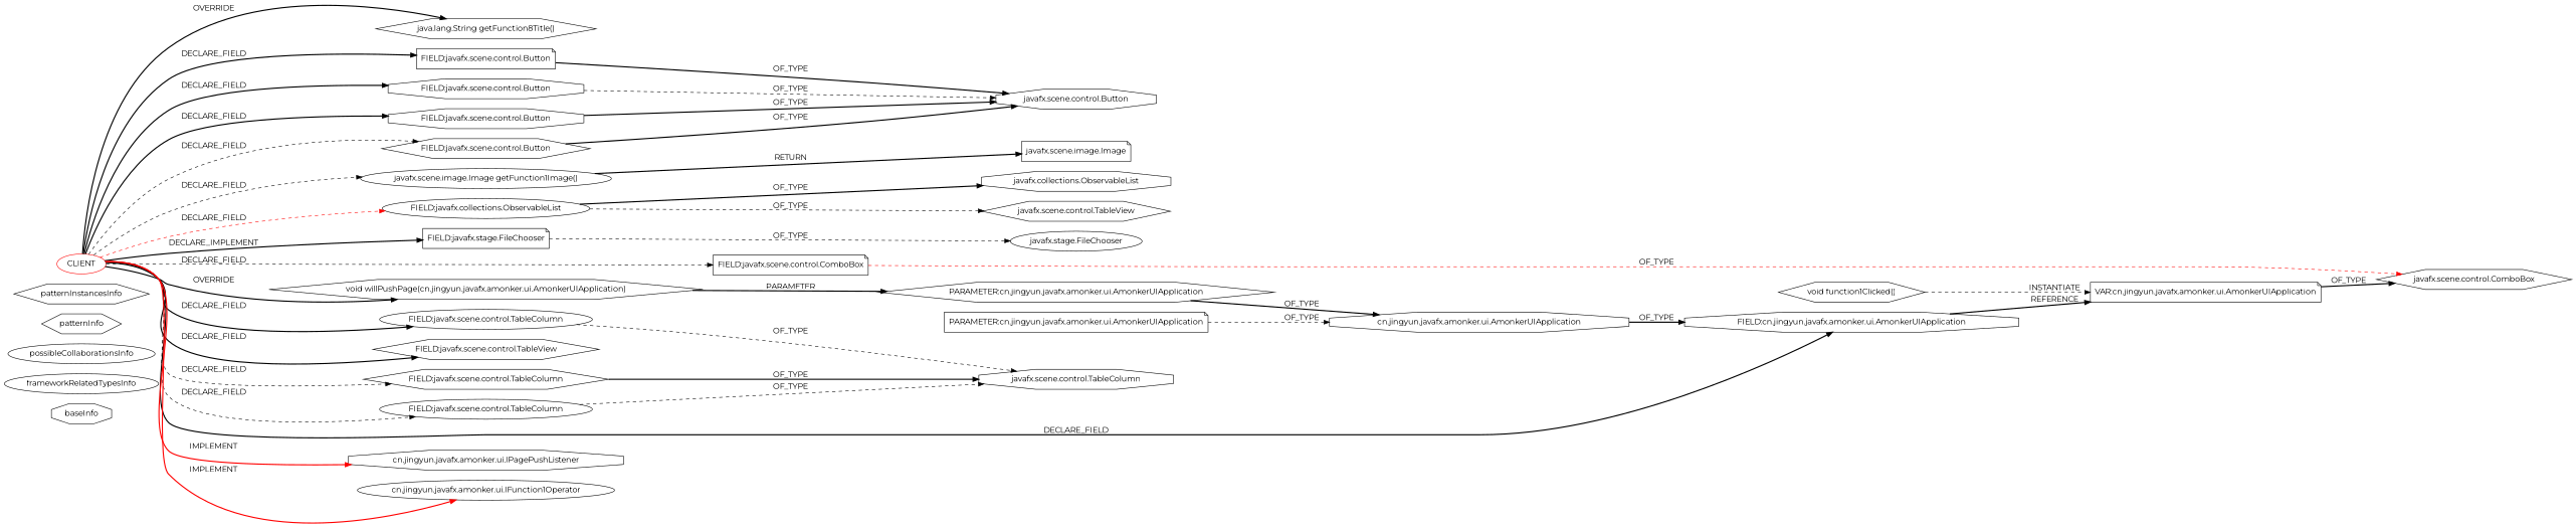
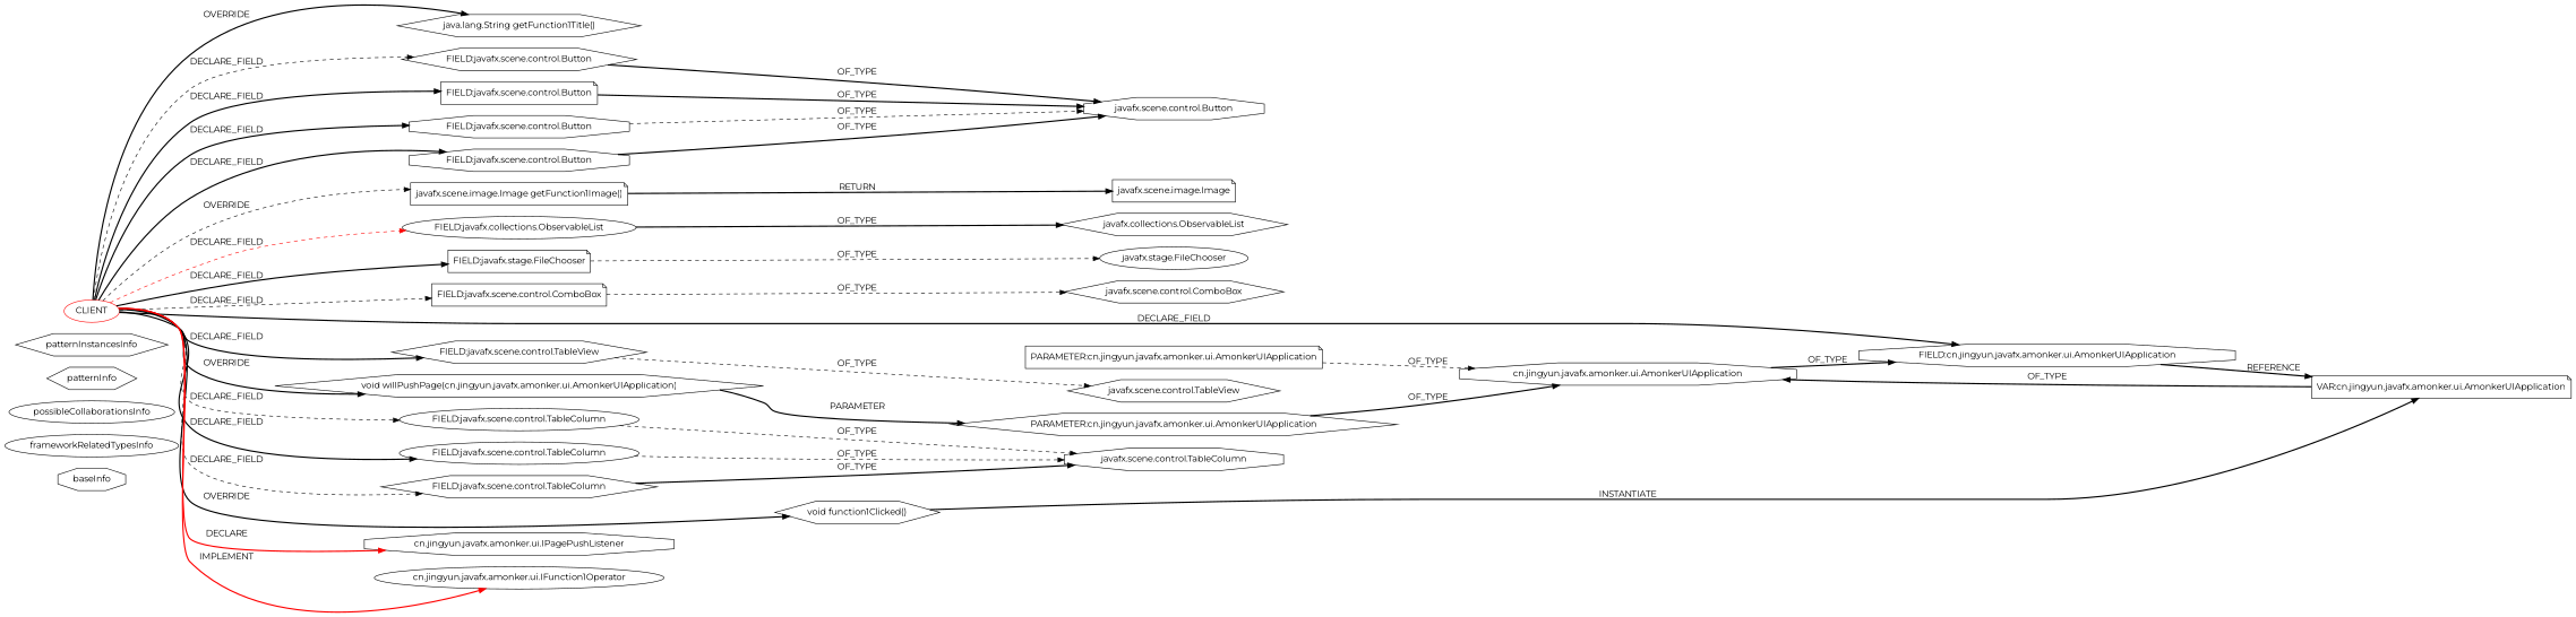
  digraph {
    fontname=Montserrat
    rankdir=LR
    node [fontname=Montserrat shape=hexagon isFrameworkType=false vertexType=FIELD_DECLARATION]
    edge [fontname=Montserrat style=bold]
    baseInfo [category=pattern graphId=4191 isAnonymous=false possibleRelation=false shape=octagon isFrameworkType="" vertexType=""]
    frameworkRelatedTypesInfo [0="cn.jingyun.javafx.amonker.ui.IPagePushListener" 1="cn.jingyun.javafx.amonker.ui.IFunction1Operator" shape=ellipse isFrameworkType="" vertexType=""]
    possibleCollaborationsInfo [shape=ellipse isFrameworkType="" vertexType=""]
    patternInfo [frequency=2.0 patternRootClient=0 isFrameworkType="" vertexType=""]
    patternInstancesInfo [0="amonker-Trans~/amonker-Trans/Trans-master/src/cn/jingyun/trans/Project.java~Project~1849" 1="amonker-Trans~/amonker-Trans/Trans-master/src/cn/jingyun/trans/MainPane.java~MainPane~1847" isFrameworkType="" vertexType=""]
-   n6 [label="java.lang.String getFunction8Title()" vertexType=OVERRIDING_METHOD_DECLARATION]
+   n6 [label="java.lang.String getFunction1Title()" vertexType=OVERRIDING_METHOD_DECLARATION]
    n7 [color=red label=CLIENT shape=ellipse vertexType=ROOT_CLIENT_CLASS_DECLARATION]
    n8 [label="FIELD:javafx.scene.control.Button" shape=octagon]
    n9 [label="FIELD:javafx.scene.control.Button"]
    n10 [label="FIELD:javafx.scene.control.Button" shape=note]
    n11 [label="FIELD:javafx.scene.control.Button" shape=octagon]
-   n12 [label="javafx.scene.image.Image getFunction1Image()" shape=ellipse vertexType=OVERRIDING_METHOD_DECLARATION]
+   n12 [label="javafx.scene.image.Image getFunction1Image()" shape=note vertexType=OVERRIDING_METHOD_DECLARATION]
    n13 [label="FIELD:javafx.collections.ObservableList" shape=ellipse]
    n14 [label="FIELD:javafx.stage.FileChooser" shape=note]
    n15 [label="FIELD:javafx.scene.control.ComboBox" shape=note]
    n16 [label="void willPushPage(cn.jingyun.javafx.amonker.ui.AmonkerUIApplication)" vertexType=OVERRIDING_METHOD_DECLARATION]
    n17 [label="FIELD:cn.jingyun.javafx.amonker.ui.AmonkerUIApplication" shape=octagon]
    n18 [label="FIELD:javafx.scene.control.TableView"]
    n19 [label="void function1Clicked()" vertexType=OVERRIDING_METHOD_DECLARATION]
    n20 [label="FIELD:javafx.scene.control.TableColumn" shape=ellipse]
    n21 [label="FIELD:javafx.scene.control.TableColumn" shape=ellipse]
    n22 [label="FIELD:javafx.scene.control.TableColumn"]
    n23 [label="cn.jingyun.javafx.amonker.ui.IPagePushListener" shape=octagon vertexType=FRAMEWORK_INTERFACE_TYPE]
    n24 [label="cn.jingyun.javafx.amonker.ui.IFunction1Operator" shape=ellipse vertexType=FRAMEWORK_INTERFACE_TYPE]
    n25 [label="javafx.scene.control.Button" shape=octagon vertexType=FRAMEWORK_CLASS_TYPE]
    n26 [label="javafx.scene.image.Image" shape=note vertexType=FRAMEWORK_CLASS_TYPE]
-   n27 [label="javafx.collections.ObservableList" shape=octagon vertexType=FRAMEWORK_INTERFACE_TYPE]
+   n27 [label="javafx.collections.ObservableList" vertexType=FRAMEWORK_INTERFACE_TYPE]
    n28 [label="javafx.stage.FileChooser" shape=ellipse vertexType=FRAMEWORK_CLASS_TYPE]
    n29 [label="javafx.scene.control.ComboBox" vertexType=FRAMEWORK_CLASS_TYPE]
    n30 [label="PARAMETER:cn.jingyun.javafx.amonker.ui.AmonkerUIApplication" vertexType=PARAMETER_DECLARATION]
    n31 [label="VAR:cn.jingyun.javafx.amonker.ui.AmonkerUIApplication" shape=note vertexType=VARIABLE_EXPRESION]
    n32 [label="javafx.scene.control.TableView" vertexType=FRAMEWORK_CLASS_TYPE]
    n33 [label="javafx.scene.control.TableColumn" shape=octagon vertexType=FRAMEWORK_CLASS_TYPE]
    n34 [label="cn.jingyun.javafx.amonker.ui.AmonkerUIApplication" shape=octagon vertexType=FRAMEWORK_CLASS_TYPE]
    n35 [label="PARAMETER:cn.jingyun.javafx.amonker.ui.AmonkerUIApplication" shape=note vertexType=PARAMETER_DECLARATION]
    n7 -> n6 [label=OVERRIDE]
    n7 -> n8 [label=DECLARE_FIELD]
    n7 -> n9 [label=DECLARE_FIELD style=dashed]
    n7 -> n10 [label=DECLARE_FIELD]
    n7 -> n11 [label=DECLARE_FIELD]
-   n7 -> n12 [label=DECLARE_FIELD style=dashed]
+   n7 -> n12 [label=OVERRIDE style=dashed]
    n7 -> n13 [color=red label=DECLARE_FIELD style=dashed]
-   n7 -> n14 [label=DECLARE_IMPLEMENT]
+   n7 -> n14 [label=DECLARE_FIELD]
    n7 -> n15 [label=DECLARE_FIELD style=dashed]
    n7 -> n16 [label=OVERRIDE]
    n7 -> n17 [label=DECLARE_FIELD]
    n7 -> n18 [label=DECLARE_FIELD]
+   n7 -> n19 [label=OVERRIDE]
    n7 -> n20 [label=DECLARE_FIELD style=dashed]
    n7 -> n21 [label=DECLARE_FIELD]
    n7 -> n22 [label=DECLARE_FIELD style=dashed]
-   n7 -> n23 [color=red label=IMPLEMENT]
+   n7 -> n23 [color=red label=DECLARE]
    n7 -> n24 [color=red label=IMPLEMENT]
    n8 -> n25 [label=OF_TYPE]
    n9 -> n25 [label=OF_TYPE]
    n10 -> n25 [label=OF_TYPE]
    n11 -> n25 [label=OF_TYPE style=dashed]
    n12 -> n26 [label=RETURN]
    n13 -> n27 [label=OF_TYPE]
    n14 -> n28 [label=OF_TYPE style=dashed]
-   n15 -> n29 [label=OF_TYPE style=dashed color=red]
+   n15 -> n29 [label=OF_TYPE style=dashed]
    n16 -> n30 [label=PARAMETER]
    n17 -> n31 [label=REFERENCE]
-   n13 -> n32 [label=OF_TYPE style=dashed]
-   n19 -> n31 [label=INSTANTIATE style=dashed]
+   n18 -> n32 [label=OF_TYPE style=dashed]
+   n19 -> n31 [label=INSTANTIATE]
    n20 -> n33 [label=OF_TYPE style=dashed]
    n21 -> n33 [label=OF_TYPE style=dashed]
    n22 -> n33 [label=OF_TYPE]
    n30 -> n34 [label=OF_TYPE]
-   n31 -> n29 [label=OF_TYPE]
+   n31 -> n34 [label=OF_TYPE]
    n34 -> n17 [label=OF_TYPE]
    n35 -> n34 [label=OF_TYPE style=dashed]
  }
